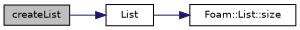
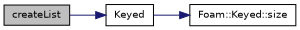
  digraph {
    rankdir=LR
    node [color=black fontname=Helvetica fontsize=10 shape=record]
    edge [color=midnightblue fontname=Helvetica fontsize=10 labelfontname=Helvetica labelfontsize=10 style=solid]
    n1 [fillcolor=grey75 fontcolor=black height=0.2 label=createList style=filled width=0.4]
-   n2 [height=0.2 label=List width=0.4]
-   n3 [height=0.2 label="Foam::List::size" width=0.4]
+   n2 [height=0.2 label=Keyed width=0.4]
+   n3 [height=0.2 label="Foam::Keyed::size" width=0.4]
    n1 -> n2
    n2 -> n3
  }
